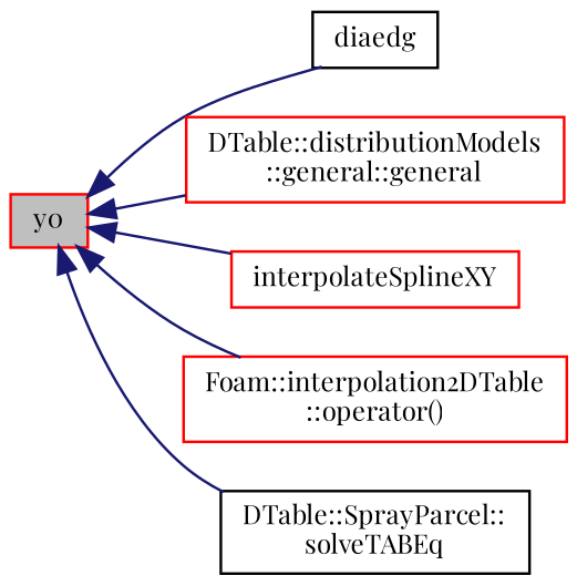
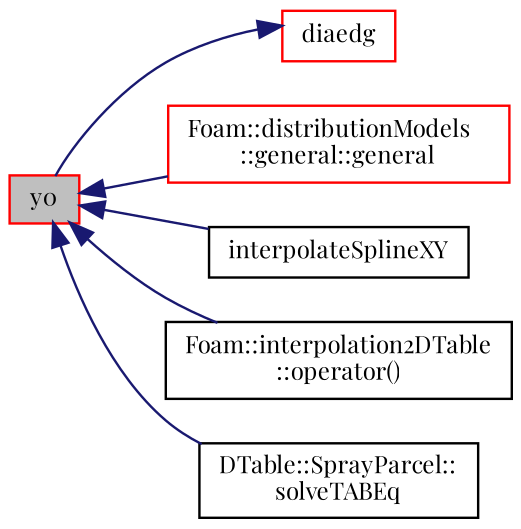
  digraph {
    fontname="Playfair Display"
    rankdir=LR
    node [color=red fontname="Playfair Display" fontsize=10 shape=record]
    edge [color=midnightblue dir=back fontname="Playfair Display" fontsize=10 labelfontname=Helvetica labelfontsize=10 style=solid]
    n1 [fillcolor=grey75 fontcolor=black height=0.2 label=y0 style=filled width=0.4]
-   n2 [color=black height=0.2 label=diaedg width=0.4]
-   n3 [height=0.2 label="DTable::distributionModels\l::general::general" width=0.4]
-   n4 [height=0.2 label=interpolateSplineXY width=0.4]
-   n5 [height=0.2 label="Foam::interpolation2DTable\l::operator()" width=0.4]
+   n2 [height=0.2 label=diaedg width=0.4]
+   n3 [height=0.2 label="Foam::distributionModels\l::general::general" width=0.4]
+   n4 [color=black height=0.2 label=interpolateSplineXY width=0.4]
+   n5 [color=black height=0.2 label="Foam::interpolation2DTable\l::operator()" width=0.4]
    n6 [color=black height=0.2 label="DTable::SprayParcel::\lsolveTABEq" width=0.4]
-   n1 -> n2
+   n2 -> n1
    n1 -> n3
    n1 -> n4
    n1 -> n5
    n1 -> n6
  }
